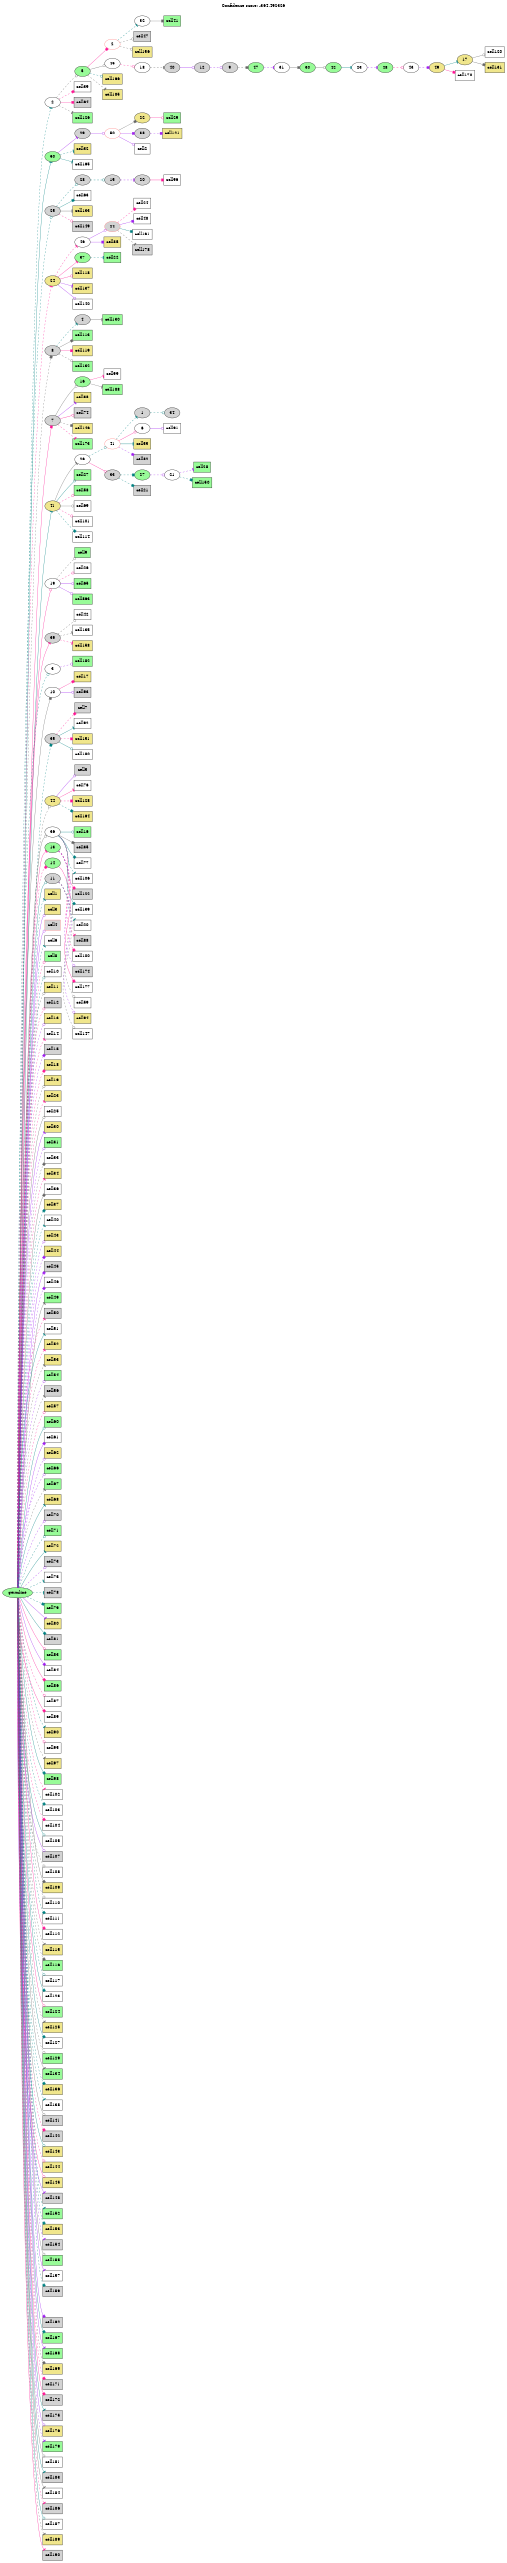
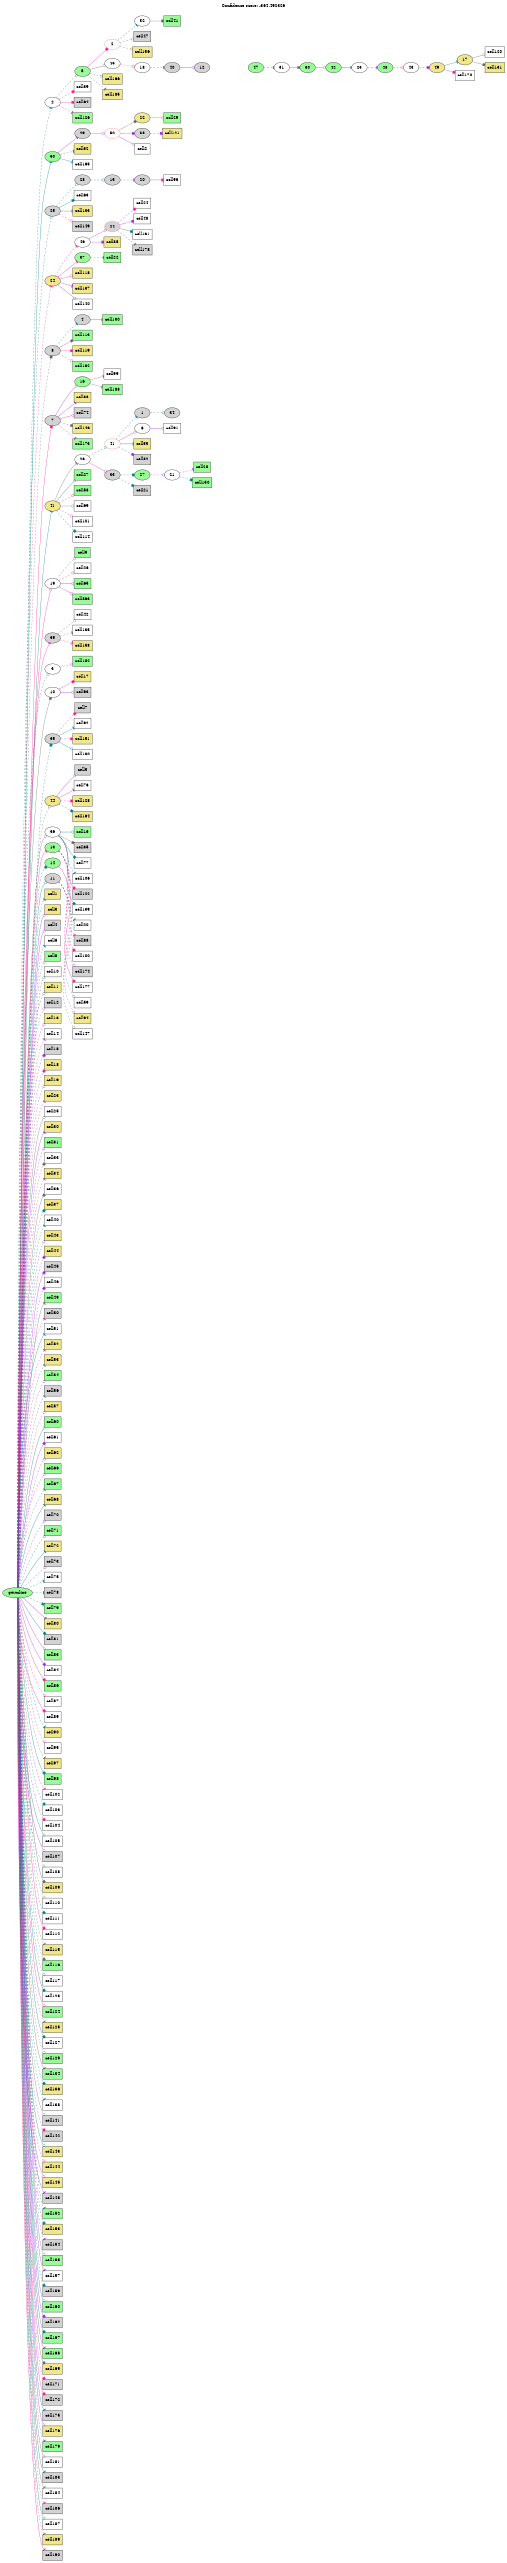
  digraph {
    label="Confidence score: -364.492326"
    labelloc=t
    rankdir=LR
    node [fillcolor=white style=filled shape=box]
    edge [arrowhead=odot color=teal style=dashed]
    n1 [color=indianred1 label=2 shape=""]
    n2 [label=32 shape=""]
    cell47 [fillcolor=lightgrey]
    cell156 [fillcolor=khaki]
    cell41 [fillcolor=palegreen]
    n6 [fillcolor=khaki label=49 shape=""]
    n7 [fillcolor=khaki label=17 shape=""]
    cell170
    cell120
    cell131 [fillcolor=khaki]
    n11 [label=43 shape=""]
    n12 [fillcolor=palegreen label=48 shape=""]
    n13 [label=23 shape=""]
    n14 [fillcolor=palegreen label=42 shape=""]
    n15 [fillcolor=palegreen label=30 shape=""]
    n16 [label=31 shape=""]
    n17 [fillcolor=palegreen label=47 shape=""]
-   n18 [fillcolor=lightgrey label=9 shape=""]
    n19 [fillcolor=lightgrey label=12 shape=""]
    n20 [fillcolor=lightgrey label=40 shape=""]
    n21 [label=18 shape=""]
    n22 [label=45 shape=""]
    n23 [fillcolor=palegreen label=5 shape=""]
    cell166 [fillcolor=khaki]
    cell185 [fillcolor=khaki]
    n26 [label=2 shape=""]
    cell39
    cell64 [fillcolor=lightgrey]
    cell126 [fillcolor=palegreen]
    n30 [color=indianred1 label=50 shape=""]
    n31 [fillcolor=khaki label=22 shape=""]
    n32 [fillcolor=lightgrey label=38 shape=""]
    cell2
    cell29 [fillcolor=palegreen]
    cell121 [fillcolor=khaki]
    n36 [fillcolor=lightgrey label=29 shape=""]
    n37 [fillcolor=palegreen label=50 shape=""]
    cell32 [fillcolor=khaki]
    cell165
    n40 [fillcolor=lightgrey label=15 shape=""]
    n41 [fillcolor=lightgrey label=20 shape=""]
    cell96
    n43 [fillcolor=lightgrey label=28 shape=""]
    n44 [fillcolor=lightgrey label=25 shape=""]
    cell63
    cell133 [fillcolor=khaki]
    cell149 [fillcolor=lightgrey]
    n48 [label=46 shape=""]
    n49 [color=indianred1 fillcolor=lightgrey label=24 shape=""]
    cell85 [fillcolor=khaki]
    cell24
    cell48
    cell161
    cell178 [fillcolor=lightgrey]
    n55 [fillcolor=khaki label=24 shape=""]
    n56 [fillcolor=palegreen label=37 shape=""]
    cell118 [fillcolor=khaki]
    cell137 [fillcolor=khaki]
    cell140
    cell22 [fillcolor=palegreen]
    n61 [fillcolor=lightgrey label=8 shape=""]
    n62 [fillcolor=lightgrey label=4 shape=""]
    cell113 [fillcolor=palegreen]
    cell119 [fillcolor=khaki]
    cell132 [fillcolor=palegreen]
    cell130 [fillcolor=palegreen]
    n67 [fillcolor=lightgrey label=7 shape=""]
    n68 [fillcolor=palegreen label=16 shape=""]
    cell38 [fillcolor=khaki]
    cell74 [fillcolor=lightgrey]
    cell146 [fillcolor=khaki]
    cell173 [fillcolor=palegreen]
    cell99
    cell188 [fillcolor=palegreen]
    n75 [fillcolor=lightgrey label=1 shape=""]
    n76 [fillcolor=lightgrey label=34 shape=""]
    n77 [color=indianred1 label=41 shape=""]
    n78 [label=6 shape=""]
    cell55 [fillcolor=khaki]
    cell82 [fillcolor=lightgrey]
    cell91
    n82 [fillcolor=palegreen label=27 shape=""]
    n83 [label=21 shape=""]
    cell28 [fillcolor=palegreen]
    cell150 [fillcolor=palegreen]
    n86 [fillcolor=lightgrey label=33 shape=""]
    cell21 [fillcolor=lightgrey]
    n88 [label=26 shape=""]
    n89 [fillcolor=khaki label=41 shape=""]
    cell27 [fillcolor=palegreen]
    cell58 [fillcolor=palegreen]
    cell69
    cell101
    cell114
    n95 [fillcolor=palegreen label=germline shape=""]
    n96 [label=19 shape=""]
    n97 [fillcolor=lightgrey label=39 shape=""]
    n98 [label=3 shape=""]
    n99 [label=10 shape=""]
    n100 [fillcolor=lightgrey label=35 shape=""]
    n101 [fillcolor=khaki label=44 shape=""]
    n102 [label=36 shape=""]
    n103 [fillcolor=palegreen label=13 shape=""]
    n104 [fillcolor=palegreen label=14 shape=""]
    n105 [fillcolor=lightgrey label=11 shape=""]
    cell1 [fillcolor=khaki]
    cell3 [fillcolor=khaki]
-   cell4 [fillcolor=lightgrey color=indianred1]
+   cell4 [fillcolor=lightgrey]
    cell6
    cell8 [fillcolor=palegreen]
    cell10
    cell11 [fillcolor=khaki]
    cell12 [fillcolor=lightgrey]
    cell13 [fillcolor=khaki]
    cell14
    cell15 [fillcolor=lightgrey]
    cell18 [fillcolor=khaki]
    cell19 [fillcolor=khaki]
    cell23 [fillcolor=khaki]
    cell25
    cell30 [fillcolor=khaki]
    cell31 [fillcolor=palegreen]
    cell33
    cell34 [fillcolor=khaki]
    cell36
    cell37 [fillcolor=khaki]
    cell40
    cell43 [fillcolor=khaki]
    cell44 [fillcolor=khaki]
    cell45 [fillcolor=lightgrey]
    cell46
    cell49 [fillcolor=palegreen]
    cell50 [fillcolor=lightgrey]
    cell51
    cell52 [fillcolor=khaki]
    cell53 [fillcolor=khaki]
    cell54 [fillcolor=palegreen]
    cell56 [fillcolor=lightgrey]
    cell57 [fillcolor=khaki]
    cell60 [fillcolor=palegreen]
    cell61
    cell62 [fillcolor=khaki]
    cell66 [fillcolor=palegreen]
    cell67 [fillcolor=palegreen]
    cell68 [fillcolor=khaki]
    cell70 [fillcolor=lightgrey]
    cell71 [fillcolor=palegreen]
    cell72 [fillcolor=khaki]
    cell73 [fillcolor=lightgrey]
    cell75
    cell78 [fillcolor=lightgrey]
    cell79 [fillcolor=palegreen]
    cell80 [fillcolor=khaki]
    cell81 [fillcolor=lightgrey]
    cell83 [fillcolor=palegreen]
    cell84
    cell86 [fillcolor=palegreen]
    cell87
    cell89
    cell90 [fillcolor=khaki]
    cell95
    cell97 [fillcolor=khaki]
    cell98 [fillcolor=palegreen]
    cell102
    cell103
    cell104
    cell105
    cell107 [fillcolor=lightgrey]
    cell108
    cell109 [fillcolor=khaki]
    cell110
    cell111
    cell112
    cell115 [fillcolor=khaki]
    cell116 [fillcolor=palegreen]
    cell117
    cell123
    cell124 [fillcolor=palegreen]
    cell125 [fillcolor=khaki]
    cell127
    cell129 [fillcolor=palegreen]
    cell134 [fillcolor=palegreen]
    cell136 [fillcolor=khaki]
    cell138
    cell141 [fillcolor=lightgrey]
    cell142 [fillcolor=lightgrey]
    cell143 [fillcolor=khaki]
    cell144 [fillcolor=khaki]
    cell145 [fillcolor=khaki]
    cell148 [fillcolor=lightgrey]
    cell152 [fillcolor=palegreen]
    cell153 [fillcolor=khaki]
    cell154 [fillcolor=lightgrey]
    cell155 [fillcolor=palegreen]
    cell157
    cell159 [fillcolor=lightgrey]
+   cell160 [fillcolor=palegreen]
    cell162 [fillcolor=lightgrey]
    cell167 [fillcolor=palegreen]
    cell168 [fillcolor=palegreen]
    cell169 [fillcolor=khaki]
    cell171 [fillcolor=lightgrey]
    cell172 [fillcolor=lightgrey]
    cell175 [fillcolor=lightgrey]
    cell176 [fillcolor=khaki]
    cell179 [fillcolor=palegreen]
    cell181
    cell183 [fillcolor=lightgrey]
    cell184
    cell186 [fillcolor=lightgrey]
    cell187
    cell189 [fillcolor=khaki]
    cell190 [fillcolor=lightgrey]
    cell9 [fillcolor=palegreen]
    cell26
    cell65 [fillcolor=palegreen]
    n217 [fillcolor=palegreen label=cell863]
    cell42
    cell135
    cell158 [fillcolor=khaki]
    cell182 [fillcolor=palegreen]
    cell17 [fillcolor=khaki]
    cell93 [fillcolor=lightgrey]
    cell7 [fillcolor=lightgrey]
    cell92
    cell151 [fillcolor=khaki]
    cell180
    cell5 [fillcolor=lightgrey]
    cell76
    cell128 [fillcolor=khaki]
    cell164 [fillcolor=khaki]
    cell16 [fillcolor=palegreen]
    cell35 [fillcolor=lightgrey]
    cell77
    cell106
    cell122 [fillcolor=lightgrey]
    cell139
    cell20
    cell88 [fillcolor=lightgrey]
    cell100
    cell174 [fillcolor=lightgrey]
    cell177
    cell59
    cell94 [fillcolor=khaki]
    cell147
    n1 -> n2 [arrowhead=tee]
    n1 -> cell47 [color=gray40]
    n1 -> cell156 [color=gray40]
    n2 -> cell41 [arrowhead=box color=gray40 style=solid]
    n6 -> n7 [arrowhead=tee style=solid]
    n6 -> cell170 [arrowhead=box color=deeppink style=solid]
    n7 -> cell120 [color=gray40 style=solid]
    n7 -> cell131 [arrowhead=box color=gray40 style=solid]
    n11 -> n6 [arrowhead=box color=purple]
    n12 -> n11 [color=deeppink]
    n13 -> n12 [arrowhead=tee color=purple]
    n14 -> n13 [arrowhead=tee style=solid]
    n15 -> n14 [color=gray40 style=solid]
    n16 -> n15 [arrowhead=box color=gray40 style=solid]
    n17 -> n16 [arrowhead=tee color=purple]
-   n18 -> n17 [arrowhead=box color=gray40]
-   n19 -> n18 [color=purple]
    n20 -> n19 [color=purple style=solid]
    n21 -> n20 [arrowhead=tee color=gray40]
    n22 -> n21 [color=deeppink]
    n23 -> n1 [arrowhead=box color=deeppink style=solid]
    n23 -> n22 [color=gray40 style=solid]
    n23 -> cell166
    n23 -> cell185 [arrowhead=tee color=gray40]
    n26 -> n23 [color=gray40]
    n26 -> cell39 [arrowhead=box color=deeppink]
    n26 -> cell64 [arrowhead=box color=deeppink style=solid]
    n26 -> cell126 [arrowhead=tee color=gray40]
    n30 -> n31 [arrowhead=box color=gray40 style=solid]
    n30 -> n32 [arrowhead=box color=purple style=solid]
    n30 -> cell2 [color=purple style=solid]
    n31 -> cell29 [color=deeppink style=solid]
    n32 -> cell121 [arrowhead=box color=purple]
    n36 -> n30 [color=purple style=solid]
    n37 -> n36 [arrowhead=tee color=purple style=solid]
    n37 -> cell32 [arrowhead=tee]
    n37 -> cell165 [arrowhead=tee style=solid]
    n40 -> n41 [arrowhead=tee color=purple]
    n41 -> cell96 [arrowhead=box color=deeppink style=solid]
    n43 -> n40
    n44 -> n43
    n44 -> cell63 [arrowhead=box style=solid]
    n44 -> cell133 [arrowhead=tee color=gray40 style=solid]
    n44 -> cell149 [color=deeppink]
    n48 -> n49 [color=purple style=solid]
    n48 -> cell85 [arrowhead=box color=purple style=solid]
    n49 -> cell24 [arrowhead=box color=deeppink]
    n49 -> cell48 [arrowhead=box color=purple style=solid]
    n49 -> cell161 [arrowhead=box style=solid]
    n49 -> cell178 [arrowhead=tee color=gray40]
    n55 -> n48 [arrowhead=tee color=deeppink]
    n55 -> n56 [arrowhead=tee color=deeppink style=solid]
    n55 -> cell118 [color=deeppink style=solid]
    n55 -> cell137 [arrowhead=tee color=purple style=solid]
    n55 -> cell140 [color=purple style=solid]
    n56 -> cell22 [arrowhead=tee]
    n61 -> n62 [arrowhead=tee]
    n61 -> cell113 [arrowhead=box color=gray40 style=solid]
    n61 -> cell119 [arrowhead=box color=deeppink style=solid]
    n61 -> cell132 [color=gray40]
    n62 -> cell130 [arrowhead=tee color=gray40 style=solid]
-   n67 -> n68 [color=gray40 style=solid]
+   n67 -> n68 [color=purple style=solid]
    n67 -> cell38 [arrowhead=tee color=purple style=solid]
    n67 -> cell74 [color=deeppink style=solid]
    n67 -> cell146 [arrowhead=box color=gray40]
    n67 -> cell173 [arrowhead=tee color=deeppink]
    n68 -> cell99 [arrowhead=tee color=deeppink style=solid]
    n68 -> cell188 [arrowhead=tee color=gray40 style=solid]
    n75 -> n76
    n77 -> n75 [arrowhead=tee]
    n77 -> n78 [color=deeppink style=solid]
    n77 -> cell55 [arrowhead=tee style=solid]
    n77 -> cell82 [arrowhead=box color=purple]
    n78 -> cell91 [color=purple style=solid]
    n82 -> n83 [color=purple]
    n83 -> cell28 [arrowhead=tee color=purple]
    n83 -> cell150 [arrowhead=box]
    n86 -> n82 [arrowhead=box]
    n86 -> cell21 [arrowhead=box]
    n88 -> n77
    n88 -> n86 [color=deeppink style=solid]
    n89 -> n88 [arrowhead=tee color=gray40 style=solid]
    n89 -> cell27 [style=solid]
    n89 -> cell58 [color=deeppink]
    n89 -> cell69 [color=gray40 style=solid]
    n89 -> cell101 [color=deeppink]
    n89 -> cell114 [arrowhead=box]
    n95 -> n26 [arrowhead=tee]
    n95 -> n37 [arrowhead=tee style=solid]
    n95 -> n44
    n95 -> n55 [arrowhead=tee color=deeppink]
    n95 -> n61 [arrowhead=box color=gray40]
    n95 -> n67 [arrowhead=box color=deeppink style=solid]
    n95 -> n89 [arrowhead=tee style=solid]
    n95 -> n96 [color=deeppink style=solid]
    n95 -> n97 [arrowhead=tee color=deeppink style=solid]
    n95 -> n98
    n95 -> n99 [arrowhead=box color=gray40 style=solid]
    n95 -> n100 [arrowhead=box]
    n95 -> n101 [color=gray40]
    n95 -> n102 [color=gray40 style=solid]
    n95 -> n103 [arrowhead=tee color=deeppink style=solid]
-   n95 -> n104 [arrowhead=box color=deeppink]
+   n95 -> n104 [arrowhead=box]
    n95 -> n105 [style=solid]
    n95 -> cell1 [arrowhead=tee]
    n95 -> cell3 [color=purple style=solid]
    n95 -> cell4 [color=purple style=solid]
    n95 -> cell6 [arrowhead=tee]
    n95 -> cell8 [color=deeppink]
    n95 -> cell10
    n95 -> cell11 [color=gray40]
    n95 -> cell12 [color=deeppink]
    n95 -> cell13 [color=purple]
    n95 -> cell14 [arrowhead=tee color=deeppink]
    n95 -> cell15 [arrowhead=box color=purple]
    n95 -> cell18 [arrowhead=box color=deeppink]
    n95 -> cell19 [color=gray40]
    n95 -> cell23 [arrowhead=tee color=deeppink]
    n95 -> cell25 [color=gray40 style=solid]
    n95 -> cell30 [arrowhead=tee color=purple style=solid]
    n95 -> cell31 [color=purple]
    n95 -> cell33 [arrowhead=box color=gray40]
    n95 -> cell34 [arrowhead=tee color=deeppink]
    n95 -> cell36 [arrowhead=box color=gray40 style=solid]
    n95 -> cell37 [arrowhead=box]
    n95 -> cell40 [arrowhead=tee]
    n95 -> cell43 [color=purple]
    n95 -> cell44 [arrowhead=box color=purple]
    n95 -> cell45 [arrowhead=box color=purple style=solid]
    n95 -> cell46 [arrowhead=box color=purple]
    n95 -> cell49 [arrowhead=tee color=gray40 style=solid]
    n95 -> cell50 [arrowhead=tee color=deeppink]
    n95 -> cell51 [arrowhead=tee style=solid]
    n95 -> cell52 [arrowhead=tee color=deeppink]
    n95 -> cell53 [arrowhead=tee color=gray40]
    n95 -> cell54 [color=purple]
    n95 -> cell56 [arrowhead=tee color=gray40]
    n95 -> cell57 [color=deeppink]
    n95 -> cell60 [style=solid]
    n95 -> cell61 [arrowhead=box color=purple style=solid]
    n95 -> cell62 [color=purple]
    n95 -> cell66 [color=purple]
    n95 -> cell67 [arrowhead=tee color=gray40]
    n95 -> cell68 [arrowhead=tee style=solid]
    n95 -> cell70 [color=purple]
    n95 -> cell71
    n95 -> cell72 [arrowhead=tee style=solid]
    n95 -> cell73 [color=purple]
    n95 -> cell75 [arrowhead=tee]
    n95 -> cell78 [arrowhead=tee]
    n95 -> cell79 [arrowhead=box]
    n95 -> cell80 [arrowhead=tee color=purple style=solid]
    n95 -> cell81 [arrowhead=box style=solid]
    n95 -> cell83 [color=deeppink style=solid]
    n95 -> cell84 [arrowhead=box color=purple style=solid]
    n95 -> cell86 [arrowhead=box color=deeppink style=solid]
    n95 -> cell87 [color=deeppink]
    n95 -> cell89 [arrowhead=box color=deeppink style=solid]
    n95 -> cell90 [arrowhead=tee]
    n95 -> cell95 [color=deeppink]
    n95 -> cell97 [arrowhead=tee color=gray40]
    n95 -> cell98 [arrowhead=box style=solid]
    n95 -> cell102 [arrowhead=tee color=deeppink]
    n95 -> cell103 [arrowhead=box]
    n95 -> cell104 [arrowhead=box color=deeppink]
    n95 -> cell105 [style=solid]
    n95 -> cell107 [color=purple style=solid]
    n95 -> cell108 [color=gray40]
    n95 -> cell109 [arrowhead=box color=gray40 style=solid]
    n95 -> cell110 [color=gray40]
    n95 -> cell111 [arrowhead=box]
    n95 -> cell112 [arrowhead=box color=deeppink style=solid]
    n95 -> cell115 [arrowhead=tee color=gray40]
    n95 -> cell116 [arrowhead=box color=gray40]
    n95 -> cell117
    n95 -> cell123 [arrowhead=box style=solid]
    n95 -> cell124 [color=deeppink style=solid]
    n95 -> cell125 [arrowhead=tee color=gray40]
    n95 -> cell127 [arrowhead=box style=solid]
    n95 -> cell129 [color=gray40]
    n95 -> cell134 [arrowhead=tee color=gray40 style=solid]
    n95 -> cell136 [arrowhead=box]
    n95 -> cell138 [arrowhead=tee]
    n95 -> cell141 [color=gray40 style=solid]
    n95 -> cell142 [arrowhead=box color=deeppink]
    n95 -> cell143 [style=solid]
    n95 -> cell144 [color=deeppink]
    n95 -> cell145 [color=deeppink style=solid]
    n95 -> cell148 [arrowhead=tee color=purple style=solid]
    n95 -> cell152 [arrowhead=tee]
    n95 -> cell153 [arrowhead=box]
    n95 -> cell154 [arrowhead=tee color=purple]
    n95 -> cell155 [color=gray40 style=solid]
    n95 -> cell157 [arrowhead=tee color=purple style=solid]
    n95 -> cell159 [arrowhead=box]
+   n95 -> cell160 [style=solid]
    n95 -> cell162 [arrowhead=box color=purple style=solid]
    n95 -> cell167 [arrowhead=box style=solid]
    n95 -> cell168 [arrowhead=tee color=purple style=solid]
-   n95 -> cell169 [arrowhead=box color=gray40]
+   n95 -> cell169 [arrowhead=box color=gray40 style=solid]
    n95 -> cell171 [arrowhead=box color=deeppink]
    n95 -> cell172 [arrowhead=box color=deeppink style=solid]
    n95 -> cell175 [arrowhead=tee style=solid]
    n95 -> cell176 [color=purple style=solid]
    n95 -> cell179 [arrowhead=tee color=purple]
    n95 -> cell181 [color=gray40 style=solid]
    n95 -> cell183 [arrowhead=tee style=solid]
    n95 -> cell184 [arrowhead=tee color=gray40 style=solid]
    n95 -> cell186 [arrowhead=tee color=deeppink]
    n95 -> cell187 [style=solid]
    n95 -> cell189 [arrowhead=tee color=gray40]
    n95 -> cell190 [arrowhead=tee color=deeppink style=solid]
    n96 -> cell9 [color=gray40]
    n96 -> cell26 [color=deeppink]
    n96 -> cell65 [color=purple style=solid]
    n96 -> n217 [color=purple style=solid]
    n97 -> cell42 [color=gray40]
    n97 -> cell135 [arrowhead=tee color=gray40]
    n97 -> cell158 [arrowhead=tee color=deeppink]
    n98 -> cell182 [color=purple]
    n99 -> cell17 [arrowhead=box color=deeppink style=solid]
    n99 -> cell93 [color=purple style=solid]
    n100 -> cell7 [arrowhead=box color=deeppink]
    n100 -> cell92 [arrowhead=tee style=solid]
    n100 -> cell151 [arrowhead=box color=deeppink]
    n100 -> cell180 [style=solid]
    n101 -> cell5 [color=purple style=solid]
    n101 -> cell76 [arrowhead=tee color=deeppink style=solid]
    n101 -> cell128 [arrowhead=box color=deeppink]
    n101 -> cell164 [arrowhead=box]
    n102 -> cell16 [style=solid]
    n102 -> cell35 [arrowhead=box color=gray40 style=solid]
    n102 -> cell77 [arrowhead=box style=solid]
    n102 -> cell106 [arrowhead=tee]
    n102 -> cell122 [arrowhead=box color=deeppink style=solid]
    n102 -> cell139 [arrowhead=box style=solid]
    n103 -> cell20 [arrowhead=tee]
    n103 -> cell88 [arrowhead=tee color=deeppink]
    n103 -> cell100 [arrowhead=box color=deeppink]
    n103 -> cell174 [color=purple]
    n104 -> cell177 [arrowhead=box color=deeppink style=solid]
    n105 -> cell59 [color=gray40]
    n105 -> cell94 [color=purple]
    n105 -> cell147 [color=gray40]
  }
